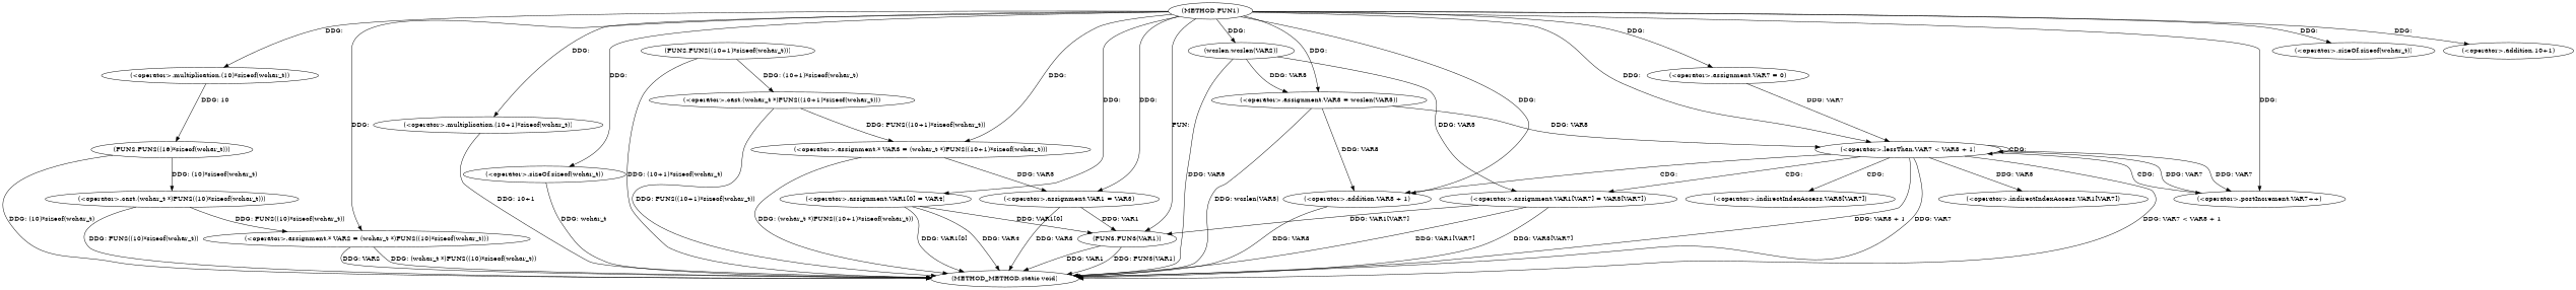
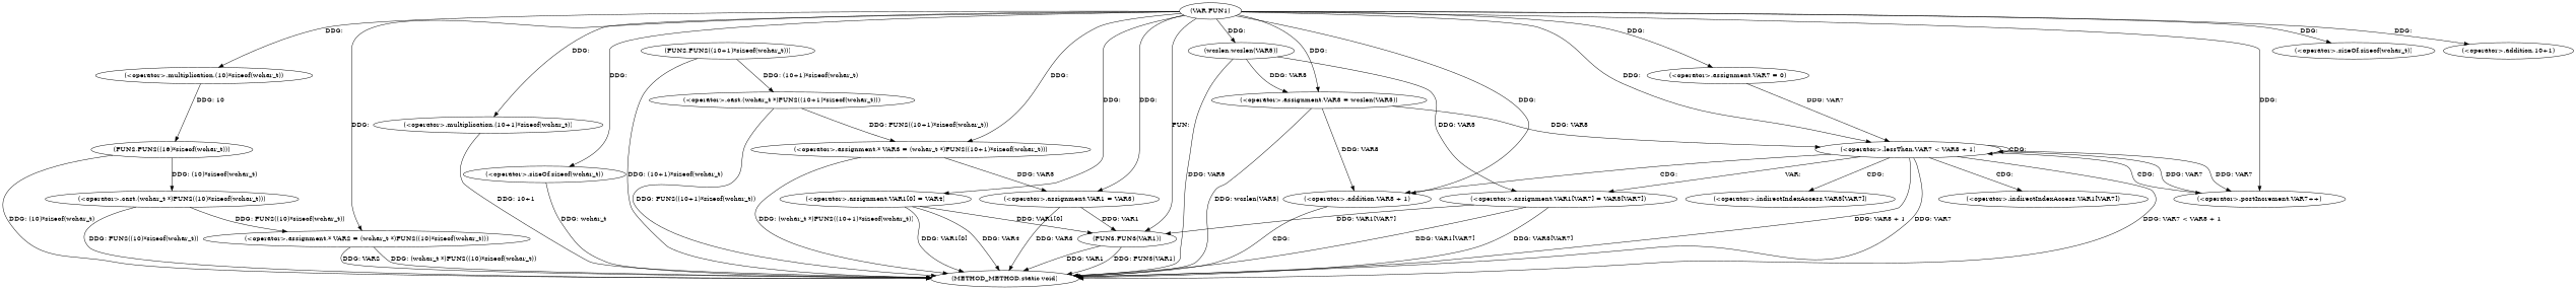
  digraph {
-   n1 [label="(METHOD,FUN1)"]
+   n1 [label="(VAR,FUN1)"]
    n2 [label="(<operator>.assignment,* VAR2 = (wchar_t *)FUN2((10)*sizeof(wchar_t)))"]
    n3 [label="(<operator>.multiplication,(10)*sizeof(wchar_t))"]
    n4 [label="(<operator>.sizeOf,sizeof(wchar_t))"]
    n5 [label="(<operator>.assignment,* VAR3 = (wchar_t *)FUN2((10+1)*sizeof(wchar_t)))"]
    n6 [label="(<operator>.multiplication,(10+1)*sizeof(wchar_t))"]
    n7 [label="(<operator>.addition,10+1)"]
    n8 [label="(<operator>.sizeOf,sizeof(wchar_t))"]
    n9 [label="(<operator>.assignment,VAR1 = VAR3)"]
    n10 [label="(<operator>.assignment,VAR1[0] = VAR4)"]
    n11 [label="(<operator>.assignment,VAR8 = wcslen(VAR5))"]
-   n12 [label="(wcslen,wcslen(VAR2))"]
+   n12 [label="(wcslen,wcslen(VAR5))"]
    n13 [label="(<operator>.assignment,VAR7 = 0)"]
    n14 [label="(<operator>.lessThan,VAR7 < VAR8 + 1)"]
    n15 [label="(<operator>.addition,VAR8 + 1)"]
    n16 [label="(<operator>.postIncrement,VAR7++)"]
    n17 [label="(FUN3,FUN3(VAR1))"]
    n18 [label="(METHOD_METHOD,static void)"]
    n19 [label="(FUN2,FUN2((16)*sizeof(wchar_t)))"]
    n20 [label="(<operator>.assignment,VAR1[VAR7] = VAR5[VAR7])"]
    n21 [label="(<operator>.indirectIndexAccess,VAR1[VAR7])"]
    n22 [label="(<operator>.indirectIndexAccess,VAR5[VAR7])"]
    n23 [label="(<operator>.cast,(wchar_t *)FUN2((10)*sizeof(wchar_t)))"]
    n24 [label="(<operator>.cast,(wchar_t *)FUN2((10+1)*sizeof(wchar_t)))"]
    n25 [label="(FUN2,FUN2((10+1)*sizeof(wchar_t)))"]
    n1 -> n2 [label="DDG: "]
    n1 -> n3 [label="DDG: "]
    n1 -> n4 [label="DDG: "]
    n1 -> n5 [label="DDG: "]
    n1 -> n6 [label="DDG: "]
    n1 -> n7 [label="DDG: "]
    n1 -> n8 [label="DDG: "]
    n1 -> n9 [label="DDG: "]
    n1 -> n10 [label="DDG: "]
    n1 -> n11 [label="DDG: "]
    n1 -> n12 [label="DDG: "]
    n1 -> n13 [label="DDG: "]
    n1 -> n14 [label="DDG: "]
    n1 -> n15 [label="DDG: "]
    n1 -> n16 [label="DDG: "]
    n1 -> n17 [label="FUN: "]
    n2 -> n18 [label="DDG: VAR2"]
    n2 -> n18 [label="DDG: (wchar_t *)FUN2((10)*sizeof(wchar_t))"]
    n3 -> n19 [label="DDG: 10"]
    n5 -> n9 [label="DDG: VAR3"]
    n5 -> n18 [label="DDG: (wchar_t *)FUN2((10+1)*sizeof(wchar_t))"]
    n6 -> n18 [label="DDG: 10+1"]
    n8 -> n18 [label="DDG: wchar_t"]
    n9 -> n17 [label="DDG: VAR1"]
    n9 -> n18 [label="DDG: VAR3"]
    n10 -> n17 [label="DDG: VAR1[0]"]
    n10 -> n18 [label="DDG: VAR1[0]"]
    n10 -> n18 [label="DDG: VAR4"]
    n11 -> n14 [label="DDG: VAR8"]
    n11 -> n15 [label="DDG: VAR8"]
    n11 -> n18 [label="DDG: wcslen(VAR5)"]
    n12 -> n11 [label="DDG: VAR5"]
    n12 -> n18 [label="DDG: VAR5"]
    n12 -> n20 [label="DDG: VAR5"]
    n13 -> n14 [label="DDG: VAR7"]
    n14 -> n14 [label="CDG: "]
    n14 -> n15 [label="CDG: "]
    n14 -> n16 [label="DDG: VAR7"]
    n14 -> n16 [label="CDG: "]
    n14 -> n18 [label="DDG: VAR8 + 1"]
    n14 -> n18 [label="DDG: VAR7"]
    n14 -> n18 [label="DDG: VAR7 < VAR8 + 1"]
-   n14 -> n20 [label="CDG: "]
-   n14 -> n21 [label="DDG: VAR3"]
+   n14 -> n20 [label="VAR: "]
+   n14 -> n21 [label="CDG: "]
    n14 -> n22 [label="CDG: "]
-   n15 -> n18 [label="DDG: VAR8"]
+   n15 -> n18 [label="CDG: "]
    n16 -> n14 [label="DDG: VAR7"]
    n17 -> n18 [label="DDG: VAR1"]
    n17 -> n18 [label="DDG: FUN3(VAR1)"]
    n19 -> n18 [label="DDG: (10)*sizeof(wchar_t)"]
    n19 -> n23 [label="DDG: (10)*sizeof(wchar_t)"]
    n20 -> n17 [label="DDG: VAR1[VAR7]"]
    n20 -> n18 [label="DDG: VAR1[VAR7]"]
    n20 -> n18 [label="DDG: VAR5[VAR7]"]
    n23 -> n2 [label="DDG: FUN2((10)*sizeof(wchar_t))"]
    n23 -> n18 [label="DDG: FUN2((10)*sizeof(wchar_t))"]
    n24 -> n5 [label="DDG: FUN2((10+1)*sizeof(wchar_t))"]
    n24 -> n18 [label="DDG: FUN2((10+1)*sizeof(wchar_t))"]
    n25 -> n18 [label="DDG: (10+1)*sizeof(wchar_t)"]
    n25 -> n24 [label="DDG: (10+1)*sizeof(wchar_t)"]
  }
